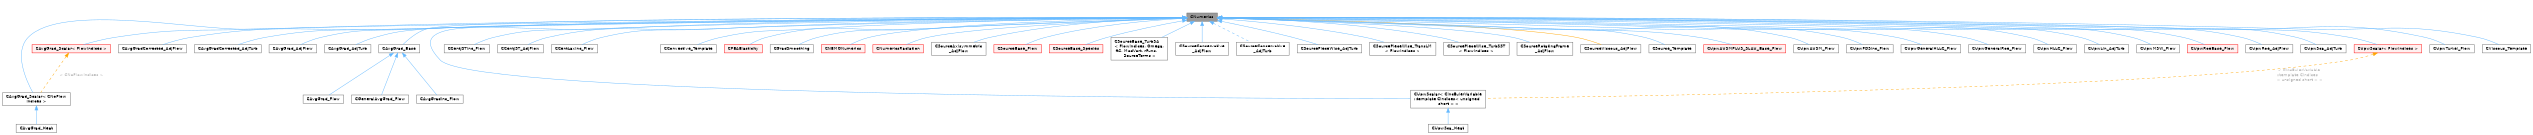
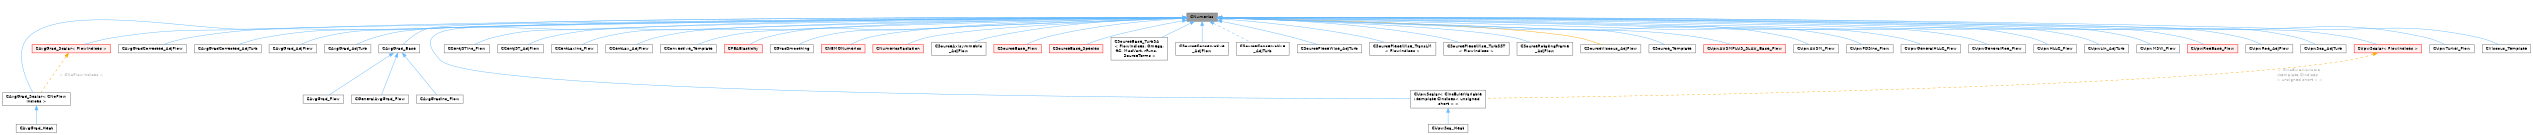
  digraph {
    rankdir=TB
    node [color=gray40 fillcolor=white fontname=Helvetica fontsize=10 shape=box style=filled]
    edge [color=steelblue1 dir=back fontname=Helvetica fontsize=10 labelfontname=Helvetica labelfontsize=10 style=solid]
    n1 [fillcolor=grey60 fontcolor=black height=0.2 label=CNumerics width=0.4]
    n2 [height=0.2 label="CAvgGrad_Scalar\< CNoFlow\lIndices \>" width=0.4]
    n3 [height=0.2 label="CUpwScalar\< CIncEulerVariable\l::template CIndices\< unsigned\l short \> \>" width=0.4]
    n4 [height=0.2 label=CAvgGradCorrected_AdjFlow width=0.4]
    n5 [height=0.2 label=CAvgGradCorrected_AdjTurb width=0.4]
    n6 [height=0.2 label=CAvgGrad_AdjFlow width=0.4]
    n7 [height=0.2 label=CAvgGrad_AdjTurb width=0.4]
    n8 [height=0.2 label=CAvgGrad_Base width=0.4]
    n9 [color=red fillcolor="#FFF0F0" height=0.2 label="CAvgGrad_Scalar\< FlowIndices \>" width=0.4]
    n10 [height=0.2 label=CCentJSTInc_Flow width=0.4]
    n11 [height=0.2 label=CCentJST_AdjFlow width=0.4]
    n12 [height=0.2 label=CCentLaxInc_Flow width=0.4]
+   n13 [height=0.2 label=CCentLax_AdjFlow width=0.4]
    n14 [height=0.2 label=CConvective_Template width=0.4]
    n15 [color=red fillcolor="#FFF0F0" height=0.2 label=CFEAElasticity width=0.4]
    n16 [height=0.2 label=CGradSmoothing width=0.4]
    n17 [color=red fillcolor="#FFF0F0" height=0.2 label=CNEMONumerics width=0.4]
    n18 [color=red fillcolor="#FFF0F0" height=0.2 label=CNumericsRadiation width=0.4]
    n19 [height=0.2 label="CSourceAxisymmetric\l_AdjFlow" width=0.4]
    n20 [color=red fillcolor="#FFF0F0" height=0.2 label=CSourceBase_Flow width=0.4]
    n21 [color=red fillcolor="#FFF0F0" height=0.2 label=CSourceBase_Species width=0.4]
    n22 [height=0.2 label="CSourceBase_TurbSA\l\< FlowIndices, Omega,\l ft2, ModVort, rFunc,\l SourceTerms \>" width=0.4]
    n23 [height=0.2 label="CSourceConservative\l_AdjFlow" width=0.4]
    n24 [height=0.2 label="CSourceConservative\l_AdjTurb" width=0.4]
    n25 [height=0.2 label=CSourcePieceWise_AdjTurb width=0.4]
    n26 [height=0.2 label="CSourcePieceWise_TransLM\l\< FlowIndices \>" width=0.4]
    n27 [height=0.2 label="CSourcePieceWise_TurbSST\l\< FlowIndices \>" width=0.4]
    n28 [height=0.2 label="CSourceRotatingFrame\l_AdjFlow" width=0.4]
    n29 [height=0.2 label=CSourceViscous_AdjFlow width=0.4]
    n30 [height=0.2 label=CSource_Template width=0.4]
    n31 [color=red fillcolor="#FFF0F0" height=0.2 label=CUpwAUSMPLUS_SLAU_Base_Flow width=0.4]
    n32 [height=0.2 label=CUpwAUSM_Flow width=0.4]
    n33 [height=0.2 label=CUpwFDSInc_Flow width=0.4]
    n34 [height=0.2 label=CUpwGeneralHLLC_Flow width=0.4]
    n35 [height=0.2 label=CUpwGeneralRoe_Flow width=0.4]
    n36 [height=0.2 label=CUpwHLLC_Flow width=0.4]
    n37 [height=0.2 label=CUpwLin_AdjTurb width=0.4]
    n38 [height=0.2 label=CUpwMSW_Flow width=0.4]
    n39 [color=red fillcolor="#FFF0F0" height=0.2 label=CUpwRoeBase_Flow width=0.4]
    n40 [height=0.2 label=CUpwRoe_AdjFlow width=0.4]
    n41 [height=0.2 label=CUpwSca_AdjTurb width=0.4]
    n42 [color=red fillcolor="#FFF0F0" height=0.2 label="CUpwScalar\< FlowIndices \>" width=0.4]
    n43 [height=0.2 label=CUpwTurkel_Flow width=0.4]
    n44 [height=0.2 label=CViscous_Template width=0.4]
    n45 [height=0.2 label=CAvgGrad_Heat width=0.4]
    n46 [height=0.2 label=CUpwSca_Heat width=0.4]
    n47 [height=0.2 label=CAvgGradInc_Flow width=0.4]
    n48 [height=0.2 label=CAvgGrad_Flow width=0.4]
    n49 [height=0.2 label=CGeneralAvgGrad_Flow width=0.4]
    n1 -> n2
    n1 -> n3
    n1 -> n4
    n1 -> n5
    n1 -> n6
    n1 -> n7
    n1 -> n8
    n1 -> n9
    n1 -> n10
    n1 -> n11
    n1 -> n12
+   n1 -> n13
    n1 -> n14
    n1 -> n15
    n1 -> n16
    n1 -> n17
    n1 -> n18
    n1 -> n19
    n1 -> n20
    n1 -> n21
    n1 -> n22
    n1 -> n23
    n1 -> n24 [style=dashed]
    n1 -> n25
    n1 -> n26
    n1 -> n27
    n1 -> n28
    n1 -> n29 [color=orange]
    n1 -> n30
    n1 -> n31
    n1 -> n32
    n1 -> n33
    n1 -> n34
    n1 -> n35
    n1 -> n36
    n1 -> n37
    n1 -> n38
    n1 -> n39
    n1 -> n40
    n1 -> n41
    n1 -> n42
    n1 -> n43
    n1 -> n44
    n2 -> n45
    n3 -> n46
    n8 -> n47
    n8 -> n48
    n8 -> n49
    n9 -> n2 [color=orange fontcolor=grey label=" \< CNoFlowIndices \>" style=dashed]
    n42 -> n3 [color=orange fontcolor=grey label=" \< CIncEulerVariable\l::template CIndices\l\< unsigned short \> \>" style=dashed]
  }
